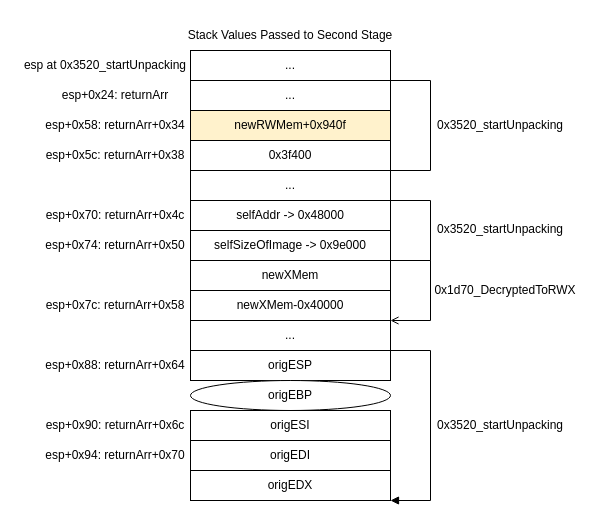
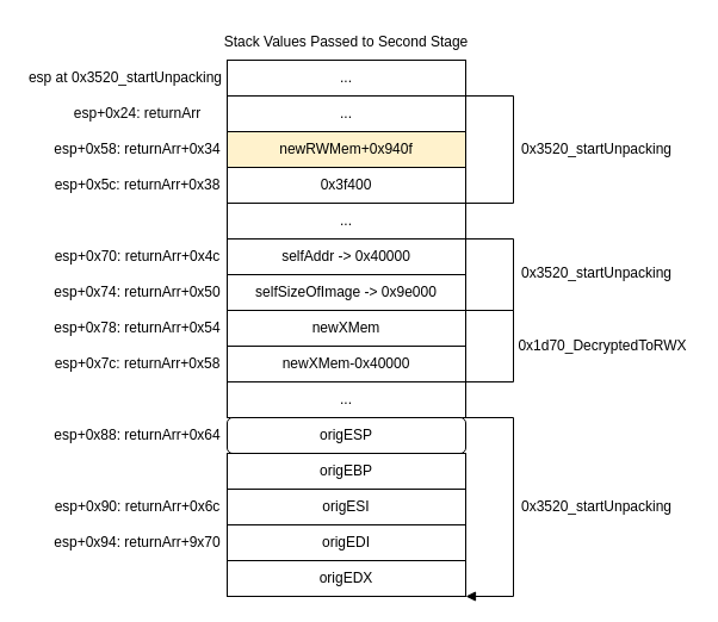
  <mxCell id="0" />
  <mxCell id="1" parent="0" />
  <mxCell id="2" value="Stack Values Passed to Second Stage" style="text;html=1;strokeColor=none;fillColor=none;align=center;verticalAlign=middle;whiteSpace=wrap;rounded=0;" parent="1" vertex="1"><mxGeometry x="185" y="20" width="210" height="30" as="geometry" /></mxCell>
  <mxCell id="3" value="esp at 0x3520_startUnpacking" style="text;html=1;strokeColor=none;fillColor=none;align=center;verticalAlign=middle;whiteSpace=wrap;rounded=0;" parent="1" vertex="1"><mxGeometry x="20" y="50" width="170" height="30" as="geometry" /></mxCell>
  <mxCell id="4" value="..." style="rounded=0;whiteSpace=wrap;html=1;container=0;" parent="1" vertex="1"><mxGeometry x="190" y="50" width="200" height="30" as="geometry" /></mxCell>
  <mxCell id="5" value="newRWMem+0x940f" style="rounded=0;whiteSpace=wrap;html=1;container=0;fillColor=#fff2cc;" parent="1" vertex="1"><mxGeometry x="190" y="110" width="200" height="30" as="geometry" /></mxCell>
  <mxCell id="6" value="0x3f400" style="rounded=0;whiteSpace=wrap;html=1;container=0;" parent="1" vertex="1"><mxGeometry x="190" y="140" width="200" height="30" as="geometry" /></mxCell>
  <mxCell id="7" value="..." style="rounded=0;whiteSpace=wrap;html=1;container=0;" parent="1" vertex="1"><mxGeometry x="190" y="170" width="200" height="30" as="geometry" /></mxCell>
  <mxCell id="8" value="..." style="rounded=0;whiteSpace=wrap;html=1;container=0;" parent="1" vertex="1"><mxGeometry x="190" y="320" width="200" height="30" as="geometry" /></mxCell>
  <mxCell id="9" value="esp+0x58: returnArr+0x34" style="text;html=1;strokeColor=none;fillColor=none;align=center;verticalAlign=middle;whiteSpace=wrap;rounded=0;" parent="1" vertex="1"><mxGeometry x="40" y="110" width="150" height="30" as="geometry" /></mxCell>
  <mxCell id="10" value="esp+0x5c: returnArr+0x38" style="text;html=1;strokeColor=none;fillColor=none;align=center;verticalAlign=middle;whiteSpace=wrap;rounded=0;" parent="1" vertex="1"><mxGeometry x="40" y="140" width="150" height="30" as="geometry" /></mxCell>
- <mxCell id="11" value="selfAddr -&amp;gt; 0x48000" style="rounded=0;whiteSpace=wrap;html=1;container=0;" parent="1" vertex="1"><mxGeometry x="190" y="200" width="200" height="30" as="geometry" /></mxCell>
+ <mxCell id="11" value="selfAddr -&amp;gt; 0x40000" style="rounded=0;whiteSpace=wrap;html=1;container=0;" parent="1" vertex="1"><mxGeometry x="190" y="200" width="200" height="30" as="geometry" /></mxCell>
  <mxCell id="12" value="selfSizeOfImage -&amp;gt; 0x9e000" style="rounded=0;whiteSpace=wrap;html=1;container=0;" parent="1" vertex="1"><mxGeometry x="190" y="230" width="200" height="30" as="geometry" /></mxCell>
  <mxCell id="13" value="esp+0x70: returnArr+0x4c" style="text;html=1;strokeColor=none;fillColor=none;align=center;verticalAlign=middle;whiteSpace=wrap;rounded=0;" parent="1" vertex="1"><mxGeometry x="40" y="200" width="150" height="30" as="geometry" /></mxCell>
  <mxCell id="14" value="esp+0x74: returnArr+0x50" style="text;html=1;strokeColor=none;fillColor=none;align=center;verticalAlign=middle;whiteSpace=wrap;rounded=0;" parent="1" vertex="1"><mxGeometry x="40" y="230" width="150" height="30" as="geometry" /></mxCell>
  <mxCell id="15" value="newXMem" style="rounded=0;whiteSpace=wrap;html=1;container=0;" parent="1" vertex="1"><mxGeometry x="190" y="260" width="200" height="30" as="geometry" /></mxCell>
  <mxCell id="16" value="newXMem-0x40000" style="rounded=0;whiteSpace=wrap;html=1;container=0;" parent="1" vertex="1"><mxGeometry x="190" y="290" width="200" height="30" as="geometry" /></mxCell>
+ <mxCell id="17" value="esp+0x78: returnArr+0x54" style="text;html=1;strokeColor=none;fillColor=none;align=center;verticalAlign=middle;whiteSpace=wrap;rounded=0;" parent="1" vertex="1"><mxGeometry x="40" y="260" width="150" height="30" as="geometry" /></mxCell>
  <mxCell id="18" value="esp+0x7c: returnArr+0x58" style="text;html=1;strokeColor=none;fillColor=none;align=center;verticalAlign=middle;whiteSpace=wrap;rounded=0;" parent="1" vertex="1"><mxGeometry x="40" y="290" width="150" height="30" as="geometry" /></mxCell>
- <mxCell id="19" value="origESP" style="rounded=0;whiteSpace=wrap;html=1;container=0;" parent="1" vertex="1"><mxGeometry x="190" y="350" width="200" height="30" as="geometry" /></mxCell>
- <mxCell id="20" value="origEBP" style="ellipse;whiteSpace=wrap;html=1;container=0;" parent="1" vertex="1"><mxGeometry x="190" y="380" width="200" height="30" as="geometry" /></mxCell>
+ <mxCell id="19" value="origESP" style="whiteSpace=wrap;html=1;container=0;rounded=1;" parent="1" vertex="1"><mxGeometry x="190" y="350" width="200" height="30" as="geometry" /></mxCell>
+ <mxCell id="20" value="origEBP" style="rounded=0;whiteSpace=wrap;html=1;container=0;" parent="1" vertex="1"><mxGeometry x="190" y="380" width="200" height="30" as="geometry" /></mxCell>
  <mxCell id="21" value="esp+0x88: returnArr+0x64" style="text;html=1;strokeColor=none;fillColor=none;align=center;verticalAlign=middle;whiteSpace=wrap;rounded=0;" parent="1" vertex="1"><mxGeometry x="40" y="350" width="150" height="30" as="geometry" /></mxCell>
  <mxCell id="22" value="origESI" style="rounded=0;whiteSpace=wrap;html=1;container=0;" parent="1" vertex="1"><mxGeometry x="190" y="410" width="200" height="30" as="geometry" /></mxCell>
  <mxCell id="23" value="origEDI" style="rounded=0;whiteSpace=wrap;html=1;container=0;" parent="1" vertex="1"><mxGeometry x="190" y="440" width="200" height="30" as="geometry" /></mxCell>
  <mxCell id="24" value="esp+0x90: returnArr+0x6c" style="text;html=1;strokeColor=none;fillColor=none;align=center;verticalAlign=middle;whiteSpace=wrap;rounded=0;" parent="1" vertex="1"><mxGeometry x="40" y="410" width="150" height="30" as="geometry" /></mxCell>
- <mxCell id="25" value="esp+0x94: returnArr+0x70" style="text;html=1;strokeColor=none;fillColor=none;align=center;verticalAlign=middle;whiteSpace=wrap;rounded=0;" parent="1" vertex="1"><mxGeometry x="40" y="440" width="150" height="30" as="geometry" /></mxCell>
+ <mxCell id="25" value="esp+0x94: returnArr+9x70" style="text;html=1;strokeColor=none;fillColor=none;align=center;verticalAlign=middle;whiteSpace=wrap;rounded=0;" parent="1" vertex="1"><mxGeometry x="40" y="440" width="150" height="30" as="geometry" /></mxCell>
  <mxCell id="26" value="origEDX" style="rounded=0;whiteSpace=wrap;html=1;container=0;" parent="1" vertex="1"><mxGeometry x="190" y="470" width="200" height="30" as="geometry" /></mxCell>
- <mxCell id="27" value="" style="endArrow=open;html=1;rounded=0;exitX=1;exitY=0;exitDx=0;exitDy=0;entryX=1;entryY=1;entryDx=0;entryDy=0;edgeStyle=orthogonalEdgeStyle;" parent="1" source="15" target="16" edge="1"><mxGeometry width="50" height="50" relative="1" as="geometry"><mxPoint x="180" y="290" as="sourcePoint" /><mxPoint x="230" y="240" as="targetPoint" /><Array as="points"><mxPoint x="430" y="260" /><mxPoint x="430" y="320" /></Array></mxGeometry></mxCell>
+ <mxCell id="27" value="" style="endArrow=none;html=1;rounded=0;exitX=1;exitY=0;exitDx=0;exitDy=0;entryX=1;entryY=1;entryDx=0;entryDy=0;edgeStyle=orthogonalEdgeStyle;" parent="1" source="15" target="16" edge="1"><mxGeometry width="50" height="50" relative="1" as="geometry"><mxPoint x="180" y="290" as="sourcePoint" /><mxPoint x="230" y="240" as="targetPoint" /><Array as="points"><mxPoint x="430" y="260" /><mxPoint x="430" y="320" /></Array></mxGeometry></mxCell>
  <mxCell id="28" value="0x1d70_DecryptedToRWX" style="text;html=1;strokeColor=none;fillColor=none;align=center;verticalAlign=middle;whiteSpace=wrap;rounded=0;" parent="1" vertex="1"><mxGeometry x="430" y="280" width="150" height="20" as="geometry" /></mxCell>
  <mxCell id="29" value="" style="endArrow=block;html=1;rounded=0;exitX=1;exitY=0;exitDx=0;exitDy=0;entryX=1;entryY=1;entryDx=0;entryDy=0;edgeStyle=orthogonalEdgeStyle;" parent="1" source="19" target="26" edge="1"><mxGeometry width="50" height="50" relative="1" as="geometry"><mxPoint x="300" y="290" as="sourcePoint" /><mxPoint x="350" y="240" as="targetPoint" /><Array as="points"><mxPoint x="430" y="350" /><mxPoint x="430" y="500" /></Array></mxGeometry></mxCell>
  <mxCell id="30" value="0x3520_startUnpacking" style="text;html=1;strokeColor=none;fillColor=none;align=center;verticalAlign=middle;whiteSpace=wrap;rounded=0;" parent="1" vertex="1"><mxGeometry x="430" y="410" width="140" height="30" as="geometry" /></mxCell>
  <mxCell id="31" value="" style="endArrow=none;html=1;rounded=0;exitX=1;exitY=0;exitDx=0;exitDy=0;edgeStyle=orthogonalEdgeStyle;" parent="1" source="35" edge="1"><mxGeometry width="50" height="50" relative="1" as="geometry"><mxPoint x="390" y="110" as="sourcePoint" /><mxPoint x="390" y="170" as="targetPoint" /><Array as="points"><mxPoint x="430" y="80" /><mxPoint x="430" y="170" /></Array></mxGeometry></mxCell>
  <mxCell id="32" value="0x3520_startUnpacking" style="text;html=1;strokeColor=none;fillColor=none;align=center;verticalAlign=middle;whiteSpace=wrap;rounded=0;" parent="1" vertex="1"><mxGeometry x="430" y="110" width="140" height="30" as="geometry" /></mxCell>
  <mxCell id="33" value="" style="endArrow=none;html=1;rounded=0;exitX=1;exitY=0;exitDx=0;exitDy=0;edgeStyle=orthogonalEdgeStyle;" parent="1" edge="1"><mxGeometry width="50" height="50" relative="1" as="geometry"><mxPoint x="390" y="200" as="sourcePoint" /><mxPoint x="390" y="260" as="targetPoint" /><Array as="points"><mxPoint x="430" y="200" /><mxPoint x="430" y="260" /><mxPoint x="390" y="260" /></Array></mxGeometry></mxCell>
  <mxCell id="34" value="0x3520_startUnpacking" style="text;html=1;strokeColor=none;fillColor=none;align=center;verticalAlign=middle;whiteSpace=wrap;rounded=0;" parent="1" vertex="1"><mxGeometry x="430" y="214" width="140" height="30" as="geometry" /></mxCell>
  <mxCell id="35" value="..." style="rounded=0;whiteSpace=wrap;html=1;container=0;" parent="1" vertex="1"><mxGeometry x="190" y="80" width="200" height="30" as="geometry" /></mxCell>
  <mxCell id="36" value="esp+0x24: returnArr" style="text;html=1;strokeColor=none;fillColor=none;align=center;verticalAlign=middle;whiteSpace=wrap;rounded=0;" parent="1" vertex="1"><mxGeometry x="40" y="80" width="150" height="30" as="geometry" /></mxCell>
